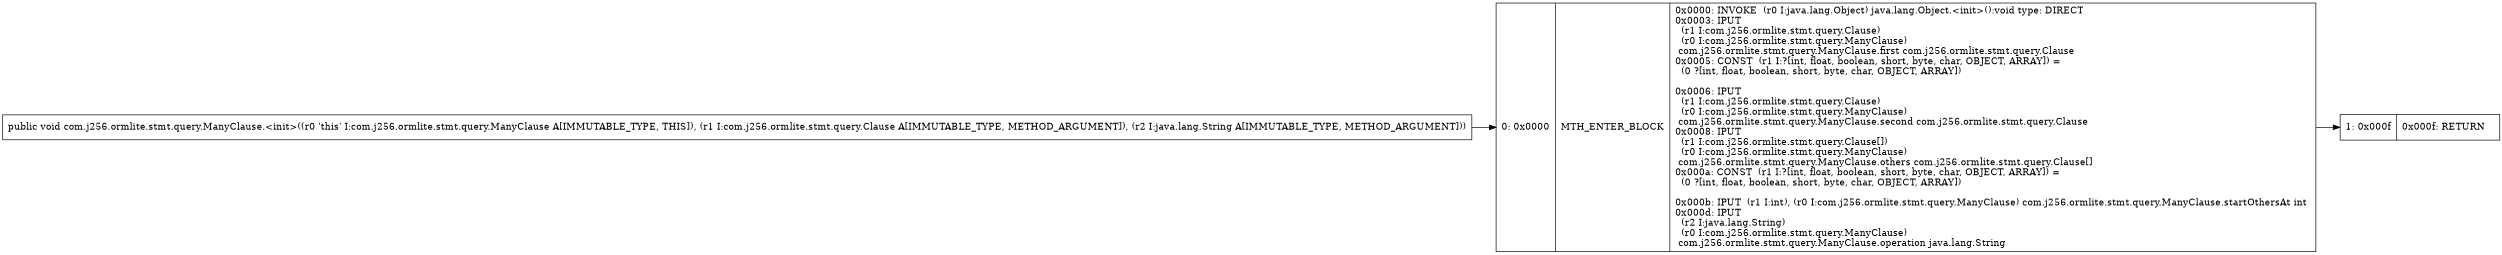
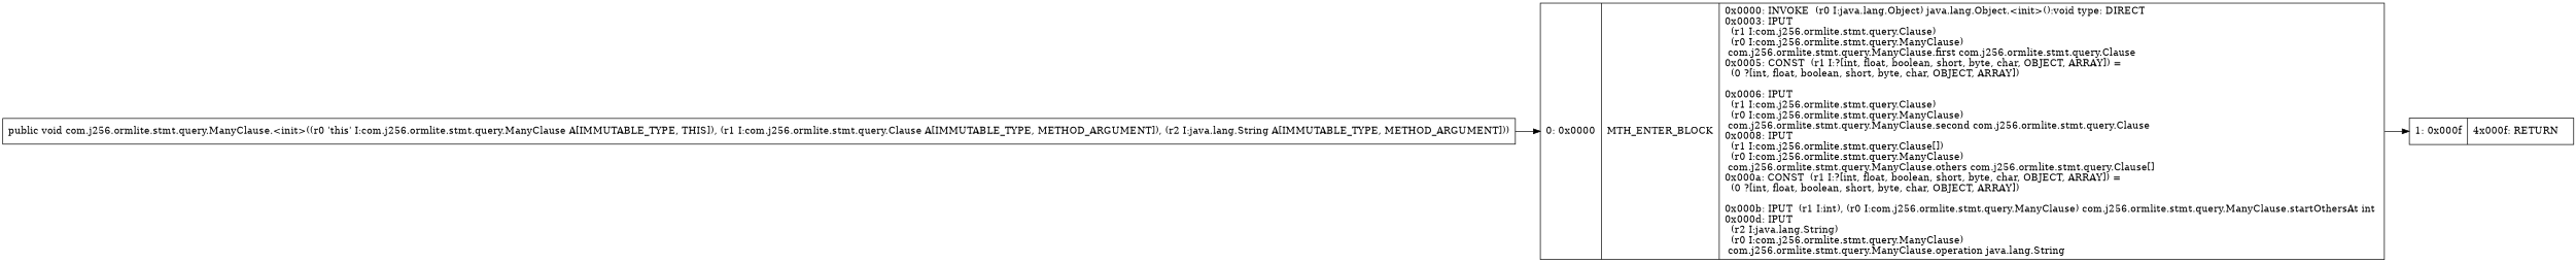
  digraph {
    rankdir=LR
    node [shape=record]
    n1 [label="{0\:\ 0x0000|MTH_ENTER_BLOCK\l|0x0000: INVOKE  (r0 I:java.lang.Object) java.lang.Object.\<init\>():void type: DIRECT \l0x0003: IPUT  \l  (r1 I:com.j256.ormlite.stmt.query.Clause)\l  (r0 I:com.j256.ormlite.stmt.query.ManyClause)\l com.j256.ormlite.stmt.query.ManyClause.first com.j256.ormlite.stmt.query.Clause \l0x0005: CONST  (r1 I:?[int, float, boolean, short, byte, char, OBJECT, ARRAY]) = \l  (0 ?[int, float, boolean, short, byte, char, OBJECT, ARRAY])\l \l0x0006: IPUT  \l  (r1 I:com.j256.ormlite.stmt.query.Clause)\l  (r0 I:com.j256.ormlite.stmt.query.ManyClause)\l com.j256.ormlite.stmt.query.ManyClause.second com.j256.ormlite.stmt.query.Clause \l0x0008: IPUT  \l  (r1 I:com.j256.ormlite.stmt.query.Clause[])\l  (r0 I:com.j256.ormlite.stmt.query.ManyClause)\l com.j256.ormlite.stmt.query.ManyClause.others com.j256.ormlite.stmt.query.Clause[] \l0x000a: CONST  (r1 I:?[int, float, boolean, short, byte, char, OBJECT, ARRAY]) = \l  (0 ?[int, float, boolean, short, byte, char, OBJECT, ARRAY])\l \l0x000b: IPUT  (r1 I:int), (r0 I:com.j256.ormlite.stmt.query.ManyClause) com.j256.ormlite.stmt.query.ManyClause.startOthersAt int \l0x000d: IPUT  \l  (r2 I:java.lang.String)\l  (r0 I:com.j256.ormlite.stmt.query.ManyClause)\l com.j256.ormlite.stmt.query.ManyClause.operation java.lang.String \l}"]
-   n2 [label="{1\:\ 0x000f|0x000f: RETURN   \l}"]
+   n2 [label="{1\:\ 0x000f|4x000f: RETURN   \l}"]
    n3 [label="{public void com.j256.ormlite.stmt.query.ManyClause.\<init\>((r0 'this' I:com.j256.ormlite.stmt.query.ManyClause A[IMMUTABLE_TYPE, THIS]), (r1 I:com.j256.ormlite.stmt.query.Clause A[IMMUTABLE_TYPE, METHOD_ARGUMENT]), (r2 I:java.lang.String A[IMMUTABLE_TYPE, METHOD_ARGUMENT])) }"]
    n1 -> n2
    n3 -> n1
  }
